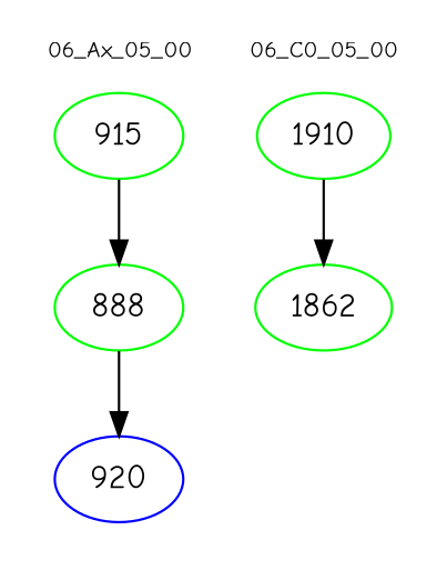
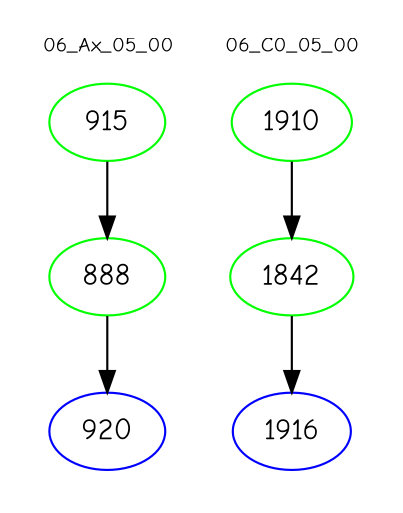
  digraph {
    fontname="Comic Neue"
    node [color=green fontname="Comic Neue"]
    edge [color=black fontname="Comic Neue"]
    n1 [label=915]
    n2 [label=888]
    n3 [color=blue label=920]
    n4 [label=1910]
-   n5 [label=1862]
+   n5 [label=1842]
+   n6 [color=blue label=1916]
    subgraph cluster_1 {
      color=white
      fontsize=10
      label="06_Ax_05_00"
      n1
      n2
      n3
    }
    subgraph cluster_2 {
      color=white
      fontsize=10
      label="06_C0_05_00"
      n4
      n5
+     n6
    }
    n1 -> n2
    n2 -> n3
    n4 -> n5
+   n5 -> n6
  }
